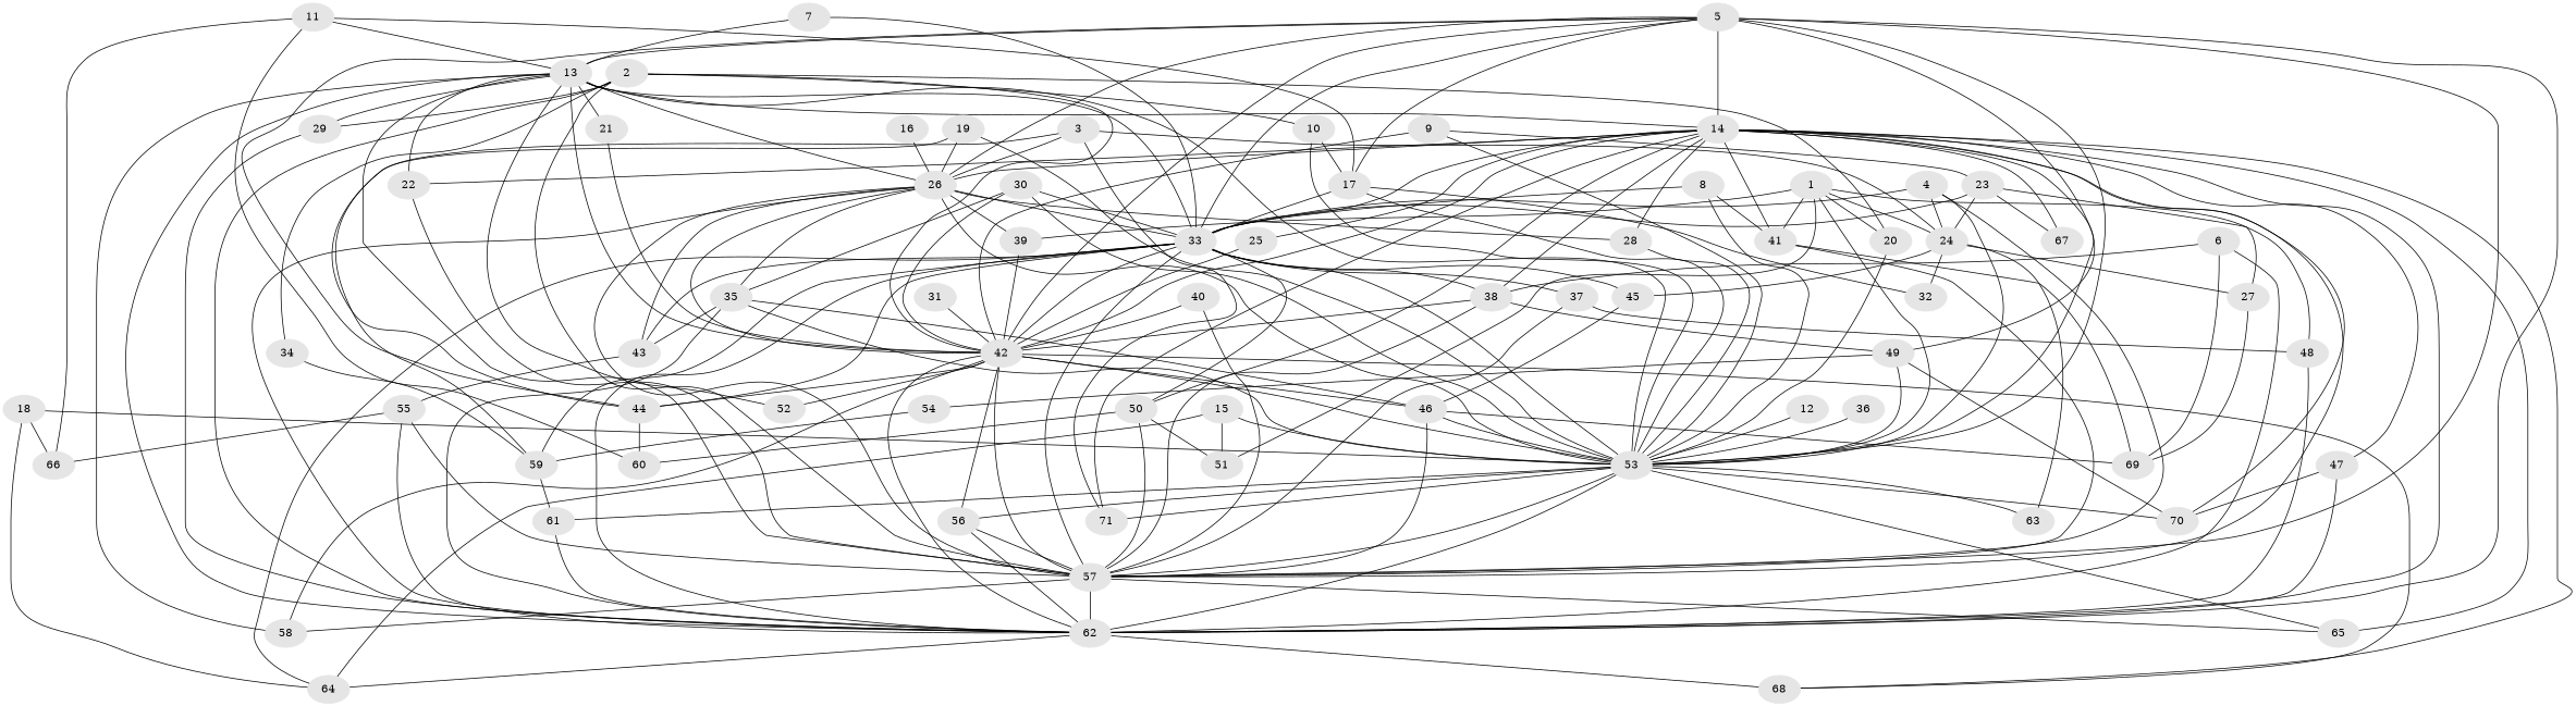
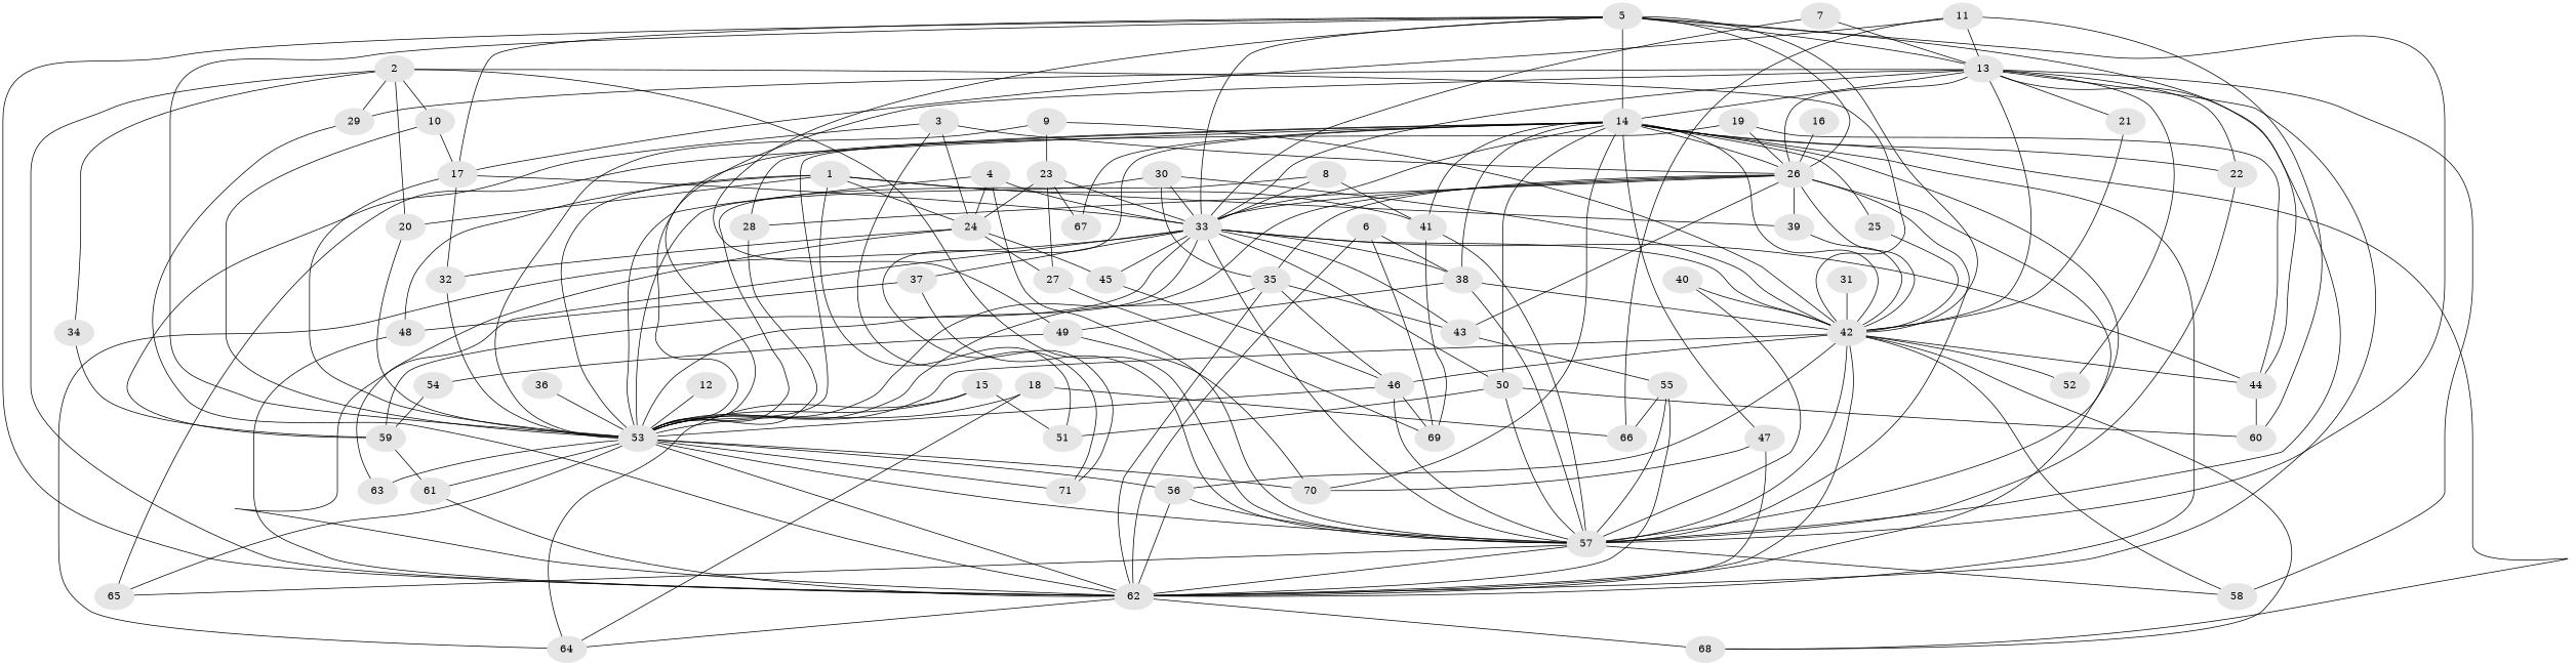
  graph {
    node [color=gray90 style=filled]
    edge [weight=1.0]
    1
    20
    24
    39
    41
    48
    51
    53
    32
    27
    45
    63
    42
    57
    69
    62
    71
    65
    70
    56
    61
    2
    10
    29
    34
    17
    59
    44
    52
    58
    68
    46
    64
    3
    26
    33
    28
    35
    43
    4
    38
    50
    37
    5
    13
    14
    49
    21
    22
    25
    47
    67
    60
    54
    6
    7
    8
    9
    23
    11
    66
    12
    15
    16
    18
    19
    55
    30
    31
    36
    40
    1 -- 20
    1 -- 24
    1 -- 39
    1 -- 41
    1 -- 48
    1 -- 51
    1 -- 53
    20 -- 53
    24 -- 32
    24 -- 27
    24 -- 45
    24 -- 63
    39 -- 42
    41 -- 57
    41 -- 69
    48 -- 62
    53 -- 63 [weight=2.0]
    53 -- 57
    53 -- 62
    53 -- 71
    53 -- 65
    53 -- 70
    53 -- 56
    53 -- 61
    27 -- 69
    45 -- 46
    42 -- 53
    42 -- 57 [weight=3.0]
    42 -- 62
    42 -- 56
    42 -- 44
    42 -- 52
    42 -- 58
    42 -- 68
    42 -- 46
    57 -- 62 [weight=2.0]
    57 -- 65
    57 -- 58
    62 -- 68 [weight=2.0]
    62 -- 64 [weight=2.0]
    56 -- 57
    56 -- 62
    61 -- 62
    2 -- 20
    2 -- 42
    2 -- 57
    2 -- 62
    2 -- 10
    2 -- 29
    2 -- 34
    10 -- 53
    10 -- 17
    29 -- 62
    34 -- 59
    17 -- 53
    17 -- 32
    17 -- 33
    59 -- 61
    44 -- 60
    46 -- 53
    46 -- 57
    46 -- 69
    3 -- 24
    3 -- 71
    3 -- 59 [weight=2.0]
    3 -- 26
    26 -- 39
    26 -- 53
    26 -- 42
    26 -- 57
    26 -- 62
    26 -- 33 [weight=2.0]
    26 -- 28
    26 -- 35
    26 -- 43
    33 -- 53 [weight=2.0]
    33 -- 45
    33 -- 42 [weight=2.0]
    33 -- 57
    33 -- 62 [weight=2.0]
    33 -- 59
    33 -- 44
    33 -- 64
    33 -- 43
    33 -- 38
    33 -- 50
    33 -- 37
    28 -- 53
    35 -- 53 [weight=2.0]
    35 -- 62
    35 -- 46
    35 -- 43
    43 -- 55
    4 -- 24
    4 -- 53
    4 -- 57
    4 -- 33
    38 -- 42
    38 -- 57
    38 -- 49
    50 -- 51
    50 -- 57
    50 -- 60
    37 -- 48
    37 -- 57
    5 -- 53 [weight=4.0]
    5 -- 42 [weight=2.0]
    5 -- 57 [weight=2.0]
    5 -- 62 [weight=3.0]
    5 -- 17
    5 -- 44
    5 -- 26 [weight=2.0]
    5 -- 33 [weight=2.0]
    5 -- 13 [weight=3.0]
    5 -- 14 [weight=3.0]
    5 -- 49
    13 -- 53
    13 -- 42
    13 -- 57
    13 -- 62
    13 -- 29 [weight=2.0]
    13 -- 52
    13 -- 58
    13 -- 26
    13 -- 33 [weight=3.0]
    13 -- 14
    13 -- 21
    13 -- 22 [weight=2.0]
    14 -- 41 [weight=2.0]
    14 -- 53
    14 -- 42
    14 -- 57
    14 -- 62 [weight=3.0]
    14 -- 71
    14 -- 65
    14 -- 70
    14 -- 68
    14 -- 26 [weight=2.0]
    14 -- 33
    14 -- 28
    14 -- 38
    14 -- 50
    14 -- 22
    14 -- 25
    14 -- 47
    14 -- 67
-   49 -- 53
+   32 -- 53
    49 -- 70
    49 -- 54
    21 -- 42
    22 -- 57
    25 -- 42
    47 -- 62
    47 -- 70
    54 -- 59
    6 -- 69
    6 -- 62
    6 -- 38
    7 -- 33
    7 -- 13
    8 -- 41
    8 -- 53
    8 -- 33
    9 -- 53
    9 -- 42
    9 -- 23
    23 -- 24
    23 -- 27
    23 -- 33
    23 -- 67
    11 -- 17
    11 -- 13
    11 -- 60
    11 -- 66
    12 -- 53
    15 -- 51
    15 -- 53
    15 -- 64
    16 -- 26
    18 -- 53 [weight=2.0]
    18 -- 64
    18 -- 66
    19 -- 53
    19 -- 44
    19 -- 26
    55 -- 57
    55 -- 62
    55 -- 66
    30 -- 53
    30 -- 42
    30 -- 33
    30 -- 35
    31 -- 42
    36 -- 53
    40 -- 42
    40 -- 57
  }
